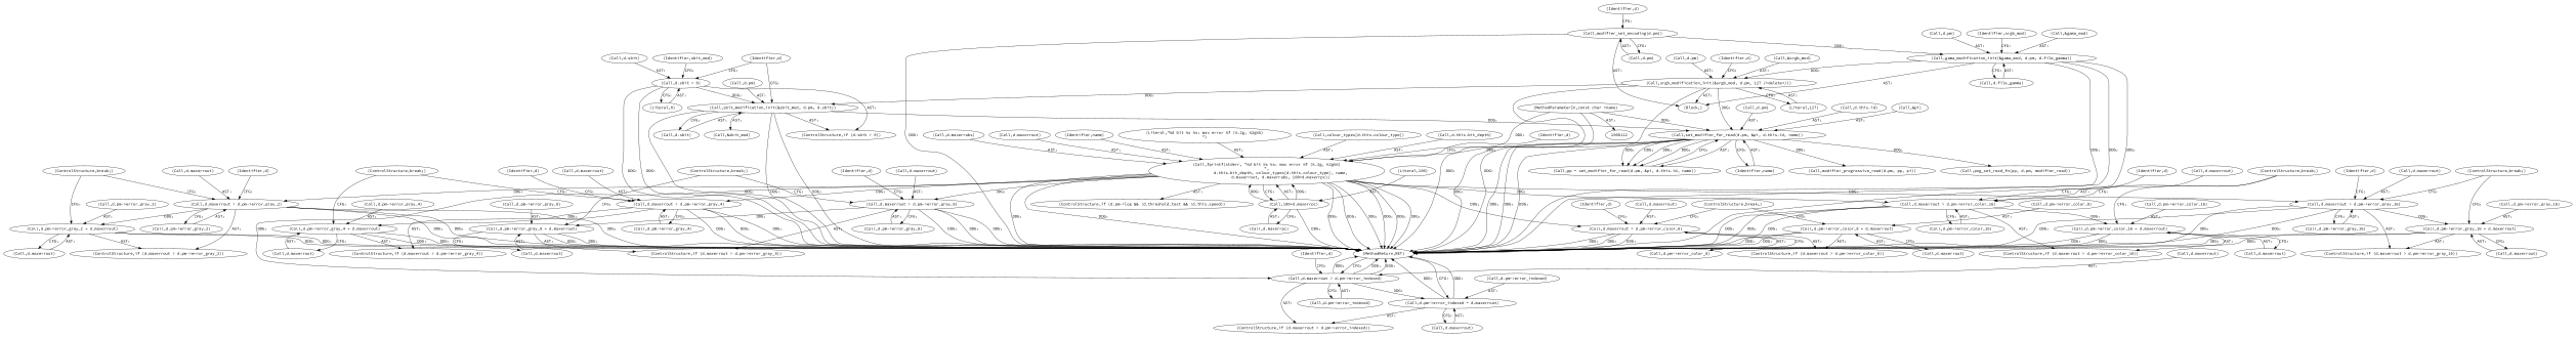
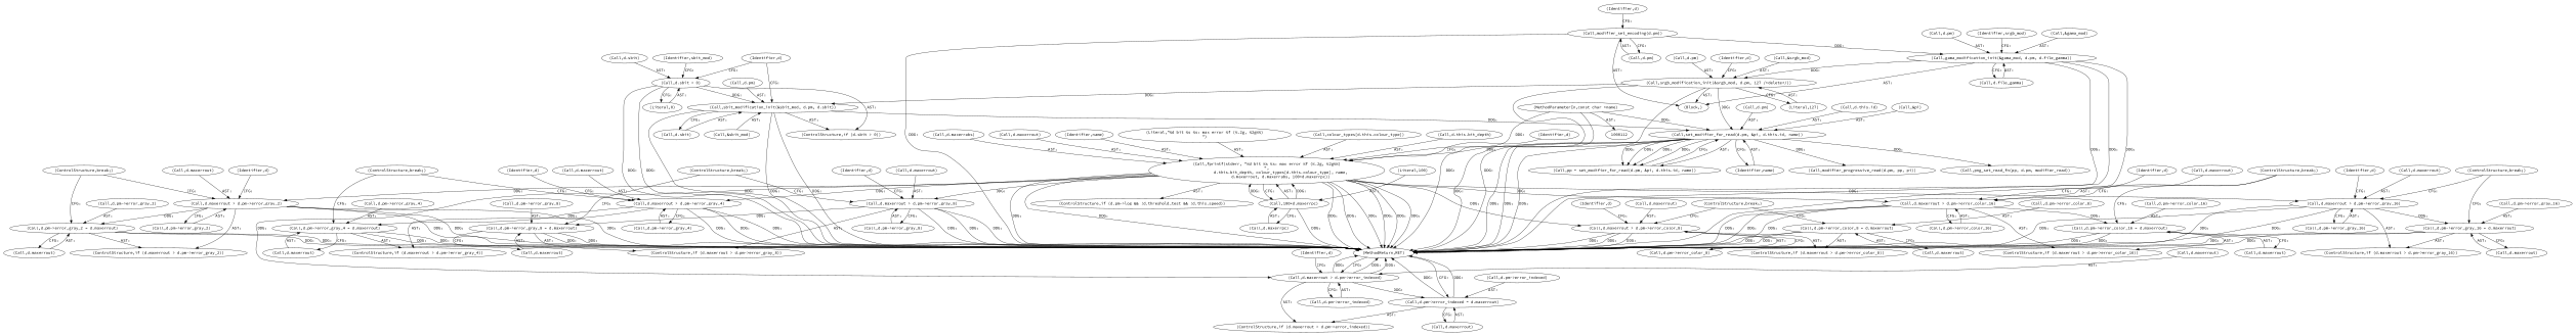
  digraph {
    fontname="Source Code Pro"
    node [fontname="Source Code Pro"]
    edge [fontname="Source Code Pro"]
    n1 [label="(Call,fprintf(stderr, \"%d bit %s %s: max error %f (%.2g, %2g%%)\n\",\n            d.this.bit_depth, colour_types[d.this.colour_type], name,\n            d.maxerrout, d.maxerrabs, 100*d.maxerrpc))"]
    n2 [label="(Call,100*d.maxerrpc)"]
    n3 [label="(Call,d.maxerrout > d.pm->error_gray_2)"]
    n4 [label="(Call,d.maxerrout > d.pm->error_gray_4)"]
    n5 [label="(Call,d.maxerrout > d.pm->error_gray_8)"]
    n6 [label="(Call,d.maxerrout > d.pm->error_gray_16)"]
    n7 [label="(Call,d.maxerrout > d.pm->error_color_8)"]
    n8 [label="(Call,d.maxerrout > d.pm->error_color_16)"]
    n9 [label="(Call,d.maxerrout > d.pm->error_indexed)"]
    n10 [label="(ControlStructure,if (d.pm->log && !d.threshold_test && !d.this.speed))"]
    n11 [label="(MethodReturn,RET)"]
    n12 [label="(Call,d.maxerrpc)"]
    n13 [label="(Call,d.pm->error_gray_2 = d.maxerrout)"]
    n14 [label="(Call,d.pm->error_gray_2)"]
    n15 [label="(ControlStructure,if (d.maxerrout > d.pm->error_gray_2))"]
    n16 [label="(Call,d.pm->error_gray_4 = d.maxerrout)"]
    n17 [label="(ControlStructure,if (d.maxerrout > d.pm->error_gray_4))"]
    n18 [label="(Call,d.pm->error_gray_4)"]
    n19 [label="(Call,d.pm->error_gray_8 = d.maxerrout)"]
    n20 [label="(ControlStructure,if (d.maxerrout > d.pm->error_gray_8))"]
    n21 [label="(Call,d.pm->error_gray_8)"]
    n22 [label="(Call,d.pm->error_gray_16 = d.maxerrout)"]
    n23 [label="(ControlStructure,if (d.maxerrout > d.pm->error_gray_16))"]
    n24 [label="(Call,d.pm->error_gray_16)"]
    n25 [label="(ControlStructure,if (d.maxerrout > d.pm->error_color_8))"]
    n26 [label="(Call,d.pm->error_color_8)"]
    n27 [label="(Call,d.pm->error_color_16 = d.maxerrout)"]
    n28 [label="(Call,d.pm->error_color_16)"]
    n29 [label="(ControlStructure,if (d.maxerrout > d.pm->error_color_16))"]
    n30 [label="(Call,d.pm->error_indexed = d.maxerrout)"]
    n31 [label="(ControlStructure,if (d.maxerrout > d.pm->error_indexed))"]
    n32 [label="(Call,d.pm->error_indexed)"]
    n33 [label="(Call,set_modifier_for_read(d.pm, &pi, d.this.id, name))"]
    n34 [label="(Call,modifier_progressive_read(d.pm, pp, pi))"]
    n35 [label="(Call,png_set_read_fn(pp, d.pm, modifier_read))"]
    n36 [label="(Identifier,name)"]
    n37 [label="(Call,pp = set_modifier_for_read(d.pm, &pi, d.this.id, name))"]
    n38 [label="(Call,sbit_modification_init(&sbit_mod, d.pm, d.sbit))"]
    n39 [label="(ControlStructure,if (d.sbit > 0))"]
    n40 [label="(Call,d.sbit)"]
    n41 [label="(Call,srgb_modification_init(&srgb_mod, d.pm, 127 /*delete*/))"]
    n42 [label="(Literal,127)"]
    n43 [label="(Block,)"]
    n44 [label="(Call,gama_modification_init(&gama_mod, d.pm, d.file_gamma))"]
    n45 [label="(Call,d.file_gamma)"]
    n46 [label="(Call,modifier_set_encoding(d.pm))"]
    n47 [label="(Call,d.pm)"]
    n48 [label="(Call,d.sbit > 0)"]
    n49 [label="(Literal,0)"]
    n50 [label="(MethodParameterIn,const char *name)"]
    1000112
    n52 [label="(Call,d.maxerrout)"]
    n53 [label="(Call,d.maxerrout)"]
    n54 [label="(Call,d.maxerrout)"]
    n55 [label="(Call,d.maxerrout)"]
    n56 [label="(Call,d.pm->error_color_8 = d.maxerrout)"]
    n57 [label="(Call,d.maxerrout)"]
    n58 [label="(Call,d.maxerrout)"]
    n59 [label="(Call,d.maxerrout)"]
    n60 [label="(Call,d.maxerrout)"]
    n61 [label="(Call,&pi)"]
    n62 [label="(ControlStructure,break;)"]
    n63 [label="(Identifier,d)"]
    n64 [label="(ControlStructure,break;)"]
    n65 [label="(Literal,100)"]
    n66 [label="(Call,d.pm->error_indexed)"]
    n67 [label="(Identifier,d)"]
    n68 [label="(Identifier,d)"]
    n69 [label="(Call,d.maxerrout)"]
    n70 [label="(ControlStructure,break;)"]
    n71 [label="(Call,d.pm)"]
    n72 [label="(Call,d.maxerrabs)"]
    n73 [label="(Call,d.pm->error_gray_2)"]
    n74 [label="(Identifier,d)"]
    n75 [label="(Call,d.pm)"]
    n76 [label="(Call,d.maxerrout)"]
    n77 [label="(ControlStructure,break;)"]
    n78 [label="(Identifier,d)"]
    n79 [label="(Identifier,d)"]
    n80 [label="(ControlStructure,break;)"]
    n81 [label="(Call,d.maxerrout)"]
    n82 [label="(Identifier,d)"]
    n83 [label="(Identifier,sbit_mod)"]
    n84 [label="(Call,d.pm)"]
    n85 [label="(Call,d.maxerrout)"]
    n86 [label="(Call,d.maxerrout)"]
    n87 [label="(Identifier,name)"]
    n88 [label="(Call,d.this.id)"]
    n89 [label="(Call,d.maxerrout)"]
    n90 [label="(Call,d.pm->error_gray_4)"]
    n91 [label="(Call,d.maxerrout)"]
    n92 [label="(Call,&gama_mod)"]
    n93 [label="(Identifier,d)"]
    n94 [label="(Identifier,d)"]
    n95 [label="(Literal,\"%d bit %s %s: max error %f (%.2g, %2g%%)\n\")"]
    n96 [label="(Identifier,d)"]
    n97 [label="(Call,colour_types[d.this.colour_type])"]
    n98 [label="(Call,d.pm)"]
    n99 [label="(Call,d.sbit)"]
    n100 [label="(Identifier,srgb_mod)"]
    n101 [label="(Call,&srgb_mod)"]
    n102 [label="(Call,d.pm->error_gray_16)"]
    n103 [label="(Call,d.this.bit_depth)"]
    n104 [label="(ControlStructure,break;)"]
    n105 [label="(Call,d.pm->error_color_16)"]
    n106 [label="(Call,d.pm->error_gray_8)"]
    n107 [label="(Identifier,d)"]
    n108 [label="(Call,d.pm->error_color_8)"]
    n109 [label="(Call,&sbit_mod)"]
    n1 -> n2 [label="CFG: "]
    n1 -> n3 [label="DDG: "]
    n1 -> n4 [label="DDG: "]
    n1 -> n5 [label="DDG: "]
    n1 -> n6 [label="DDG: "]
    n1 -> n7 [label="DDG: "]
    n1 -> n8 [label="DDG: "]
    n1 -> n9 [label="DDG: "]
    n1 -> n10 [label="AST: "]
    n1 -> n11 [label="DDG: "]
    n1 -> n11 [label="DDG: "]
    n1 -> n11 [label="DDG: "]
    n1 -> n11 [label="DDG: "]
    n1 -> n11 [label="DDG: "]
    n1 -> n11 [label="DDG: "]
    n1 -> n11 [label="DDG: "]
    n1 -> n11 [label="DDG: "]
    n2 -> n1 [label="AST: "]
    n2 -> n1 [label="DDG: "]
    n2 -> n1 [label="DDG: "]
    n2 -> n11 [label="DDG: "]
    n2 -> n12 [label="CFG: "]
    n3 -> n11 [label="DDG: "]
    n3 -> n11 [label="DDG: "]
    n3 -> n11 [label="DDG: "]
    n3 -> n13 [label="DDG: "]
    n3 -> n14 [label="CFG: "]
    n3 -> n15 [label="AST: "]
    n4 -> n11 [label="DDG: "]
    n4 -> n11 [label="DDG: "]
    n4 -> n11 [label="DDG: "]
    n4 -> n16 [label="DDG: "]
    n4 -> n17 [label="AST: "]
    n4 -> n18 [label="CFG: "]
    n5 -> n11 [label="DDG: "]
    n5 -> n11 [label="DDG: "]
    n5 -> n11 [label="DDG: "]
    n5 -> n19 [label="DDG: "]
    n5 -> n20 [label="AST: "]
    n5 -> n21 [label="CFG: "]
    n6 -> n11 [label="DDG: "]
    n6 -> n11 [label="DDG: "]
    n6 -> n11 [label="DDG: "]
    n6 -> n22 [label="DDG: "]
    n6 -> n23 [label="AST: "]
    n6 -> n24 [label="CFG: "]
    n7 -> n11 [label="DDG: "]
    n7 -> n11 [label="DDG: "]
    n7 -> n11 [label="DDG: "]
    n7 -> n25 [label="AST: "]
    n7 -> n26 [label="CFG: "]
    n8 -> n11 [label="DDG: "]
    n8 -> n11 [label="DDG: "]
    n8 -> n11 [label="DDG: "]
    n8 -> n27 [label="DDG: "]
    n8 -> n28 [label="CFG: "]
    n8 -> n29 [label="AST: "]
    n9 -> n11 [label="DDG: "]
    n9 -> n11 [label="DDG: "]
    n9 -> n11 [label="DDG: "]
    n9 -> n30 [label="DDG: "]
    n9 -> n31 [label="AST: "]
    n9 -> n32 [label="CFG: "]
    n11 -> n9 [label="CFG: "]
    n11 -> n30 [label="CFG: "]
    n12 -> n2 [label="AST: "]
    n13 -> n11 [label="DDG: "]
    n13 -> n11 [label="DDG: "]
    n13 -> n15 [label="AST: "]
    n13 -> n52 [label="CFG: "]
    n14 -> n3 [label="AST: "]
    n16 -> n11 [label="DDG: "]
    n16 -> n11 [label="DDG: "]
    n16 -> n17 [label="AST: "]
    n16 -> n53 [label="CFG: "]
    n18 -> n4 [label="AST: "]
    n19 -> n11 [label="DDG: "]
    n19 -> n11 [label="DDG: "]
    n19 -> n20 [label="AST: "]
    n19 -> n54 [label="CFG: "]
    n21 -> n5 [label="AST: "]
    n22 -> n11 [label="DDG: "]
    n22 -> n11 [label="DDG: "]
    n22 -> n23 [label="AST: "]
    n22 -> n55 [label="CFG: "]
    n24 -> n6 [label="AST: "]
    n26 -> n7 [label="AST: "]
    n27 -> n11 [label="DDG: "]
    n27 -> n11 [label="DDG: "]
    n27 -> n29 [label="AST: "]
    n27 -> n58 [label="CFG: "]
    n28 -> n8 [label="AST: "]
    n30 -> n11 [label="DDG: "]
    n30 -> n11 [label="DDG: "]
    n30 -> n31 [label="AST: "]
    n30 -> n59 [label="CFG: "]
    n32 -> n9 [label="AST: "]
    n33 -> n1 [label="DDG: "]
    n33 -> n11 [label="DDG: "]
    n33 -> n11 [label="DDG: "]
    n33 -> n11 [label="DDG: "]
    n33 -> n34 [label="DDG: "]
    n33 -> n35 [label="DDG: "]
    n33 -> n36 [label="CFG: "]
    n33 -> n37 [label="AST: "]
    n33 -> n37 [label="DDG: "]
    n33 -> n37 [label="DDG: "]
    n33 -> n37 [label="DDG: "]
    n33 -> n37 [label="DDG: "]
    n36 -> n33 [label="AST: "]
    n37 -> n33 [label="CFG: "]
    n38 -> n11 [label="DDG: "]
    n38 -> n11 [label="DDG: "]
    n38 -> n11 [label="DDG: "]
    n38 -> n33 [label="DDG: "]
    n38 -> n39 [label="AST: "]
    n38 -> n40 [label="CFG: "]
    n40 -> n38 [label="AST: "]
    n41 -> n11 [label="DDG: "]
    n41 -> n11 [label="DDG: "]
    n41 -> n33 [label="DDG: "]
    n41 -> n38 [label="DDG: "]
    n41 -> n42 [label="CFG: "]
    n41 -> n43 [label="AST: "]
    n42 -> n41 [label="AST: "]
    n44 -> n11 [label="DDG: "]
    n44 -> n11 [label="DDG: "]
    n44 -> n11 [label="DDG: "]
    n44 -> n41 [label="DDG: "]
    n44 -> n43 [label="AST: "]
    n44 -> n45 [label="CFG: "]
    n45 -> n44 [label="AST: "]
    n46 -> n11 [label="DDG: "]
    n46 -> n43 [label="AST: "]
    n46 -> n44 [label="DDG: "]
    n46 -> n47 [label="CFG: "]
    n47 -> n46 [label="AST: "]
    n48 -> n11 [label="DDG: "]
    n48 -> n11 [label="DDG: "]
    n48 -> n38 [label="DDG: "]
    n48 -> n39 [label="AST: "]
    n48 -> n49 [label="CFG: "]
    n49 -> n48 [label="AST: "]
    n50 -> n1 [label="DDG: "]
    n50 -> n11 [label="DDG: "]
    n50 -> n33 [label="DDG: "]
    n50 -> 1000112 [label="AST: "]
    n52 -> n13 [label="AST: "]
    n53 -> n16 [label="AST: "]
    n54 -> n19 [label="AST: "]
    n55 -> n22 [label="AST: "]
    n56 -> n11 [label="DDG: "]
    n56 -> n11 [label="DDG: "]
    n56 -> n25 [label="AST: "]
    n56 -> n57 [label="CFG: "]
    n57 -> n56 [label="AST: "]
    n58 -> n27 [label="AST: "]
    n59 -> n30 [label="AST: "]
    n60 -> n7 [label="AST: "]
    n61 -> n33 [label="AST: "]
    n62 -> n8 [label="CFG: "]
    n62 -> n27 [label="CFG: "]
    n63 -> n5 [label="CFG: "]
    n64 -> n7 [label="CFG: "]
    n64 -> n56 [label="CFG: "]
    n65 -> n2 [label="AST: "]
    n66 -> n30 [label="AST: "]
    n67 -> n6 [label="CFG: "]
    n68 -> n38 [label="CFG: "]
    n68 -> n48 [label="CFG: "]
    n69 -> n8 [label="AST: "]
    n70 -> n5 [label="CFG: "]
    n70 -> n19 [label="CFG: "]
    n71 -> n41 [label="AST: "]
    n72 -> n1 [label="AST: "]
    n73 -> n13 [label="AST: "]
    n74 -> n46 [label="CFG: "]
    n75 -> n33 [label="AST: "]
    n76 -> n1 [label="AST: "]
    n77 -> n3 [label="CFG: "]
    n77 -> n13 [label="CFG: "]
    n78 -> n4 [label="CFG: "]
    n79 -> n8 [label="CFG: "]
    n80 -> n4 [label="CFG: "]
    n80 -> n16 [label="CFG: "]
    n81 -> n6 [label="AST: "]
    n82 -> n9 [label="CFG: "]
    n83 -> n48 [label="CFG: "]
    n84 -> n38 [label="AST: "]
    n85 -> n5 [label="AST: "]
    n86 -> n4 [label="AST: "]
    n87 -> n1 [label="AST: "]
    n88 -> n33 [label="AST: "]
    n89 -> n9 [label="AST: "]
    n90 -> n16 [label="AST: "]
    n91 -> n3 [label="AST: "]
    n92 -> n44 [label="AST: "]
    n93 -> n7 [label="CFG: "]
    n94 -> n3 [label="CFG: "]
    n95 -> n1 [label="AST: "]
    n96 -> n41 [label="CFG: "]
    n97 -> n1 [label="AST: "]
    n98 -> n44 [label="AST: "]
    n99 -> n48 [label="AST: "]
    n100 -> n44 [label="CFG: "]
    n101 -> n41 [label="AST: "]
    n102 -> n22 [label="AST: "]
    n103 -> n1 [label="AST: "]
    n104 -> n6 [label="CFG: "]
    n104 -> n22 [label="CFG: "]
    n105 -> n27 [label="AST: "]
    n106 -> n19 [label="AST: "]
    n107 -> n1 [label="CFG: "]
    n108 -> n56 [label="AST: "]
-   n38 -> n109 [label="AST: "]
+   n109 -> n38 [label="AST: "]
  }
